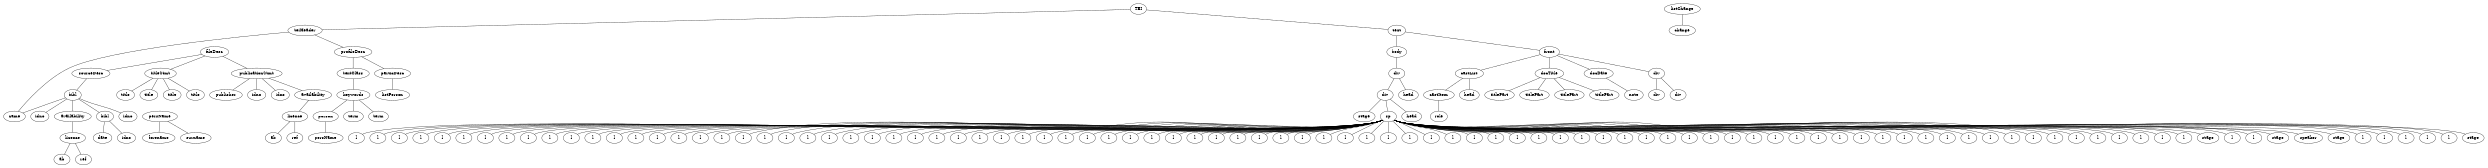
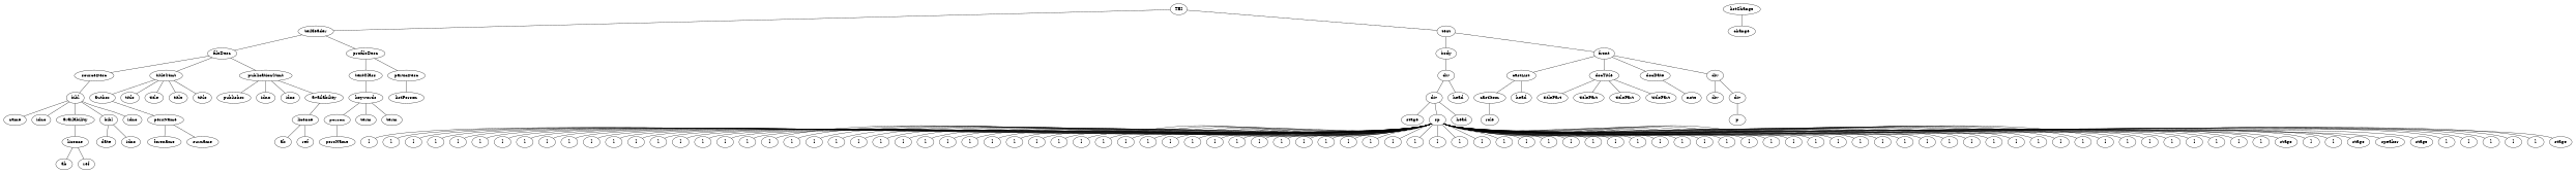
  graph {
    n1 [label=TEI]
    n2 [label=teiHeader]
    n3 [label=text]
    n4 [label=fileDesc]
    n5 [label=profileDesc]
    n6 [label=front]
    n7 [label=body]
    n8 [label=titleStmt]
    n9 [label=publicationStmt]
    n10 [label=sourceDesc]
    n11 [label=particDesc]
    n12 [label=textClass]
    n13 [label=title]
    n14 [label=title]
    n15 [label=title]
    n16 [label=title]
+   n17 [label=author]
    n18 [label=publisher]
    n19 [label=idno]
    n20 [label=idno]
    n21 [label=availability]
    n22 [label=bibl]
    n23 [label=persName]
    n24 [label=forename]
    n25 [label=surname]
    n26 [label=licence]
    n27 [label=ab]
    n28 [label=ref]
    n29 [label=name]
    n30 [label=idno]
    n31 [label=idno]
    n32 [label=availability]
    n33 [label=bibl]
    n34 [label=licence]
    n35 [label=date]
    n36 [label=idno]
    n37 [label=ab]
    n38 [label=ref]
    n39 [label=listPerson]
    n40 [label=keywords]
    n41 [label=person]
    n42 [label=persName]
    n43 [label=term]
    n44 [label=term]
    n45 [label=listChange]
    n46 [label=change]
    n47 [label=docTitle]
    n48 [label=docDate]
    n49 [label=div]
    n50 [label=castList]
    n51 [label=div]
    n52 [label=titlePart]
    n53 [label=titlePart]
    n54 [label=titlePart]
    n55 [label=titlePart]
    n56 [label=note]
    n57 [label=div]
    n58 [label=div]
    n59 [label=head]
    n60 [label=castItem]
+   n61 [label=p]
    n62 [label=role]
    n63 [label=head]
    n64 [label=div]
    n65 [label=head]
    n66 [label=stage]
    n67 [label=sp]
    n68 [label=speaker]
    n69 [label=stage]
    n70 [label=l]
    n71 [label=l]
    n72 [label=l]
    n73 [label=l]
    n74 [label=l]
    n75 [label=stage]
    n76 [label=l]
    n77 [label=l]
    n78 [label=l]
    n79 [label=l]
    n80 [label=l]
    n81 [label=l]
    n82 [label=l]
    n83 [label=l]
    n84 [label=l]
    n85 [label=l]
    n86 [label=l]
    n87 [label=l]
    n88 [label=l]
    n89 [label=l]
    n90 [label=l]
    n91 [label=l]
    n92 [label=l]
    n93 [label=l]
    n94 [label=l]
    n95 [label=l]
    n96 [label=l]
    n97 [label=l]
    n98 [label=l]
    n99 [label=l]
    n100 [label=l]
    n101 [label=l]
    n102 [label=l]
    n103 [label=l]
    n104 [label=l]
    n105 [label=l]
    n106 [label=l]
    n107 [label=l]
    n108 [label=l]
    n109 [label=l]
    n110 [label=l]
    n111 [label=l]
    n112 [label=l]
    n113 [label=l]
    n114 [label=l]
    n115 [label=l]
    n116 [label=l]
    n117 [label=l]
    n118 [label=l]
    n119 [label=l]
    n120 [label=l]
    n121 [label=l]
    n122 [label=l]
    n123 [label=l]
    n124 [label=l]
    n125 [label=l]
    n126 [label=l]
    n127 [label=l]
    n128 [label=l]
    n129 [label=l]
    n130 [label=l]
    n131 [label=l]
    n132 [label=l]
    n133 [label=l]
    n134 [label=l]
    n135 [label=l]
    n136 [label=l]
    n137 [label=l]
    n138 [label=l]
    n139 [label=l]
    n140 [label=l]
    n141 [label=l]
    n142 [label=l]
    n143 [label=l]
    n144 [label=l]
    n145 [label=l]
    n146 [label=l]
    n147 [label=l]
    n148 [label=l]
    n149 [label=l]
    n150 [label=l]
    n151 [label=l]
    n152 [label=l]
    n153 [label=l]
    n154 [label=l]
    n155 [label=l]
    n156 [label=l]
    n157 [label=l]
    n158 [label=l]
    n159 [label=l]
    n160 [label=l]
    n161 [label=l]
    n162 [label=stage]
    n163 [label=l]
    n164 [label=l]
    n165 [label=stage]
    n1 -- n2
    n1 -- n3
-   n2 -- n29
+   n2 -- n4
    n2 -- n5
    n3 -- n6
    n3 -- n7
    n4 -- n8
    n4 -- n9
    n4 -- n10
    n5 -- n11
    n5 -- n12
    n6 -- n47
    n6 -- n48
    n6 -- n49
    n6 -- n50
    n7 -- n51
    n8 -- n13
    n8 -- n14
    n8 -- n15
    n8 -- n16
+   n8 -- n17
    n9 -- n18
    n9 -- n19
    n9 -- n20
    n9 -- n21
    n10 -- n22
    n11 -- n39
    n12 -- n40
+   n17 -- n23
    n21 -- n26
    n22 -- n29
    n22 -- n30
    n22 -- n31
    n22 -- n32
    n22 -- n33
    n23 -- n24
    n23 -- n25
    n26 -- n27
    n26 -- n28
    n32 -- n34
    n33 -- n35
    n33 -- n36
    n34 -- n37
    n34 -- n38
    n40 -- n41
    n40 -- n43
    n40 -- n44
    n41 -- n42
    n45 -- n46
    n47 -- n52
    n47 -- n53
    n47 -- n54
    n47 -- n55
    n48 -- n56
    n49 -- n57
    n49 -- n58
    n50 -- n59
    n50 -- n60
    n51 -- n63
    n51 -- n64
+   n58 -- n61
    n60 -- n62
    n64 -- n65
    n64 -- n66
    n64 -- n67
    n67 -- n68
    n67 -- n69
    n67 -- n70
    n67 -- n71
    n67 -- n72
    n67 -- n73
    n67 -- n74
    n67 -- n75
    n67 -- n76
    n67 -- n77
    n67 -- n78
    n67 -- n79
    n67 -- n80
    n67 -- n81
    n67 -- n82
    n67 -- n83
    n67 -- n84
    n67 -- n85
    n67 -- n86
    n67 -- n87
    n67 -- n88
    n67 -- n89
    n67 -- n90
    n67 -- n91
    n67 -- n92
    n67 -- n93
    n67 -- n94
    n67 -- n95
    n67 -- n96
    n67 -- n97
    n67 -- n98
    n67 -- n99
    n67 -- n100
    n67 -- n101
    n67 -- n102
    n67 -- n103
    n67 -- n104
    n67 -- n105
    n67 -- n106
    n67 -- n107
    n67 -- n108
    n67 -- n109
    n67 -- n110
    n67 -- n111
    n67 -- n112
    n67 -- n113
    n67 -- n114
    n67 -- n115
    n67 -- n116
    n67 -- n117
    n67 -- n118
    n67 -- n119
    n67 -- n120
    n67 -- n121
    n67 -- n122
    n67 -- n123
    n67 -- n124
    n67 -- n125
    n67 -- n126
    n67 -- n127
    n67 -- n128
    n67 -- n129
    n67 -- n130
    n67 -- n131
    n67 -- n132
    n67 -- n133
    n67 -- n134
    n67 -- n135
    n67 -- n136
    n67 -- n137
    n67 -- n138
    n67 -- n139
    n67 -- n140
    n67 -- n141
    n67 -- n142
    n67 -- n143
    n67 -- n144
    n67 -- n145
    n67 -- n146
    n67 -- n147
    n67 -- n148
    n67 -- n149
    n67 -- n150
    n67 -- n151
    n67 -- n152
    n67 -- n153
    n67 -- n154
    n67 -- n155
    n67 -- n156
    n67 -- n157
    n67 -- n158
    n67 -- n159
    n67 -- n160
    n67 -- n161
    n67 -- n162
    n67 -- n163
    n67 -- n164
    n67 -- n165
  }
